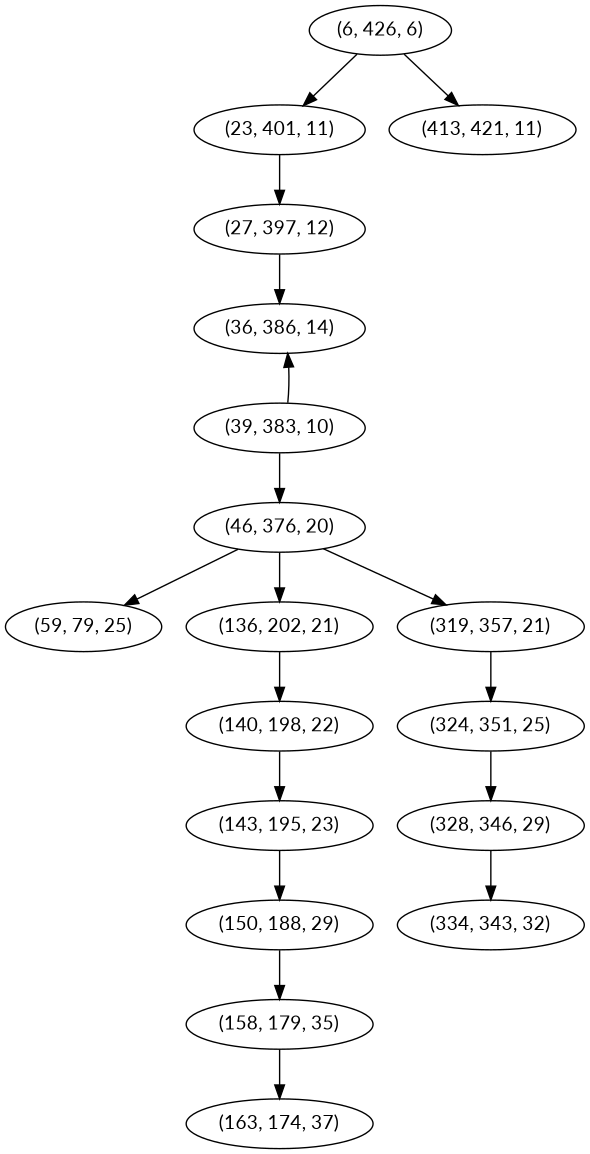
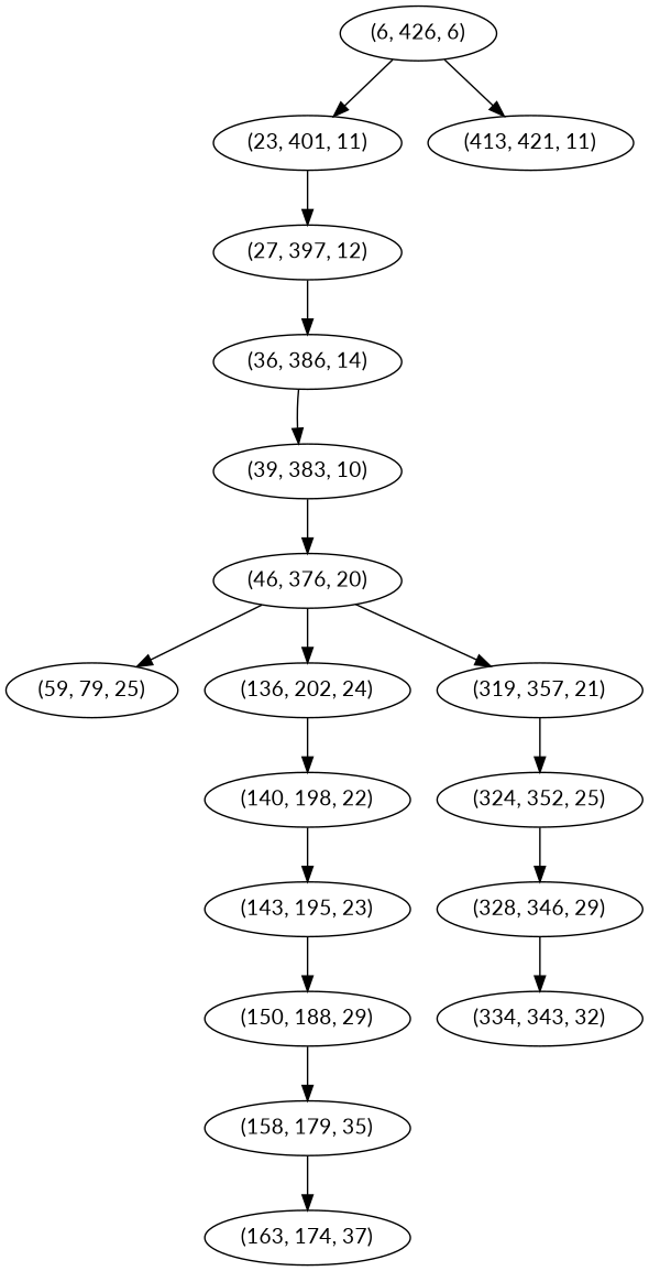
  digraph {
    fontname=Lato
    node [fontname=Lato]
    edge [fontname=Lato]
    "(6, 426, 6)"
    "(23, 401, 11)"
    "(413, 421, 11)"
    "(27, 397, 12)"
    "(36, 386, 14)"
    n6 [label="(39, 383, 10)"]
    "(46, 376, 20)"
    "(59, 79, 25)"
-   "(136, 202, 21)"
+   "(136, 202, 21)" [label="(136, 202, 24)"]
    "(319, 357, 21)"
    "(140, 198, 22)"
-   "(324, 352, 25)" [label="(324, 351, 25)"]
+   "(324, 352, 25)"
    "(143, 195, 23)"
    "(150, 188, 29)"
    "(158, 179, 35)"
    "(163, 174, 37)"
    "(328, 346, 29)"
    "(334, 343, 32)"
    "(6, 426, 6)" -> "(23, 401, 11)"
    "(6, 426, 6)" -> "(413, 421, 11)"
    "(23, 401, 11)" -> "(27, 397, 12)"
    "(27, 397, 12)" -> "(36, 386, 14)"
-   n6 -> "(36, 386, 14)"
+   "(36, 386, 14)" -> n6
    n6 -> "(46, 376, 20)"
    "(46, 376, 20)" -> "(59, 79, 25)"
    "(46, 376, 20)" -> "(136, 202, 21)"
    "(46, 376, 20)" -> "(319, 357, 21)"
    "(136, 202, 21)" -> "(140, 198, 22)"
    "(319, 357, 21)" -> "(324, 352, 25)"
    "(140, 198, 22)" -> "(143, 195, 23)"
    "(324, 352, 25)" -> "(328, 346, 29)"
    "(143, 195, 23)" -> "(150, 188, 29)"
    "(150, 188, 29)" -> "(158, 179, 35)"
    "(158, 179, 35)" -> "(163, 174, 37)"
    "(328, 346, 29)" -> "(334, 343, 32)"
  }
